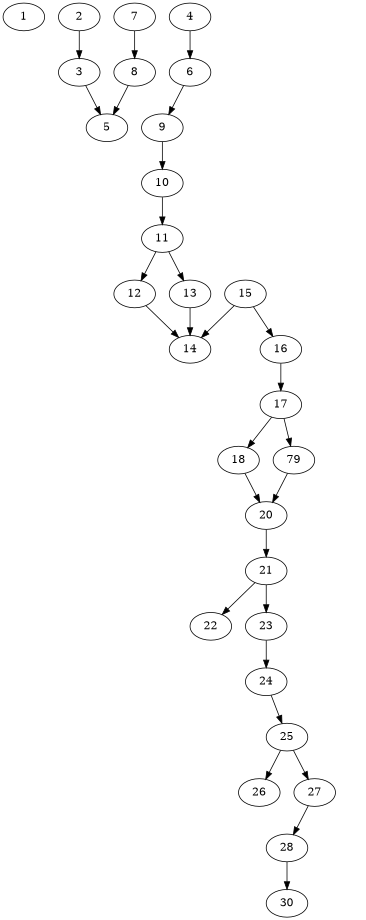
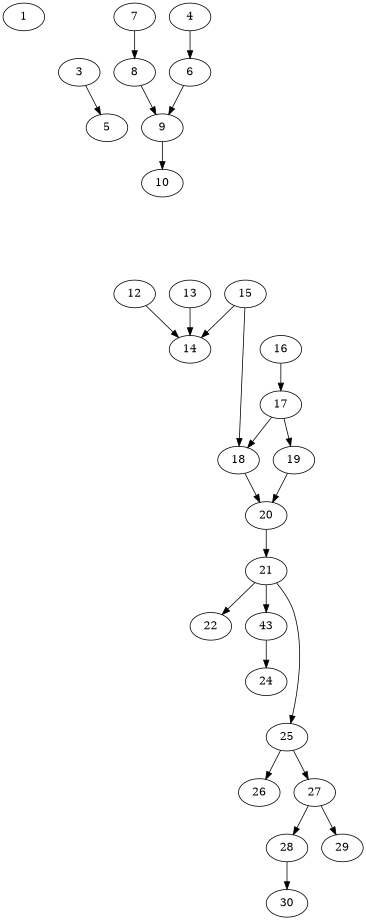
  digraph {
    node [alpha=0.03]
    1 [alpha=0.14 expect_size=36286464]
-   2 [alpha=0.10 expect_size=13797376]
    3 [alpha=0.06 expect_size=16265216]
    5 [alpha=0.11 expect_size=44087296]
    4 [alpha=0.09 expect_size=28937216]
    6 [expect_size=45667328]
    9 [alpha=0.05 expect_size=46311424]
    7 [alpha=0.13 expect_size=18467840]
    8 [alpha=0.17 expect_size=34683904]
    10 [alpha=0.19 expect_size=16601088]
-   11 [alpha=0.04 expect_size=36401152]
    12 [expect_size=21427200]
    13 [alpha=0.10 expect_size=43922432]
    14 [alpha=0.13 expect_size=10693632]
    15 [expect_size=31490048]
    16 [expect_size=10542080]
    17 [alpha=0.08 expect_size=18592768]
    18 [alpha=0.07 expect_size=49442816]
-   19 [alpha=0.02 expect_size=42332160 label=79]
+   19 [alpha=0.02 expect_size=42332160]
    20 [alpha=0.09 expect_size=8080384]
    21 [alpha=0.09 expect_size=5970944]
    22 [alpha=0.12 expect_size=15000576]
-   23 [alpha=0.00 expect_size=21209088]
+   23 [alpha=0.00 expect_size=21209088 label=43]
    24 [alpha=0.19 expect_size=44146688]
    25 [alpha=0.13 expect_size=26678272]
    26 [alpha=0.05 expect_size=34564096]
    27 [expect_size=42814464]
    28 [alpha=0.13 expect_size=14972928]
+   29 [alpha=0.20 expect_size=31924224]
    30 [alpha=0.12 expect_size=37161984]
-   2 -> 3
    3 -> 5
    4 -> 6
    6 -> 9
    9 -> 10
    7 -> 8
-   8 -> 5
-   10 -> 11
-   11 -> 12
-   11 -> 13
+   8 -> 9
    12 -> 14
    13 -> 14
    15 -> 14
-   15 -> 16
+   15 -> 18
    16 -> 17
    17 -> 18
    17 -> 19
    18 -> 20
    19 -> 20
    20 -> 21
    21 -> 22
    21 -> 23
    23 -> 24
-   24 -> 25
+   21 -> 25
    25 -> 26
    25 -> 27
    27 -> 28
+   27 -> 29
    28 -> 30
  }
